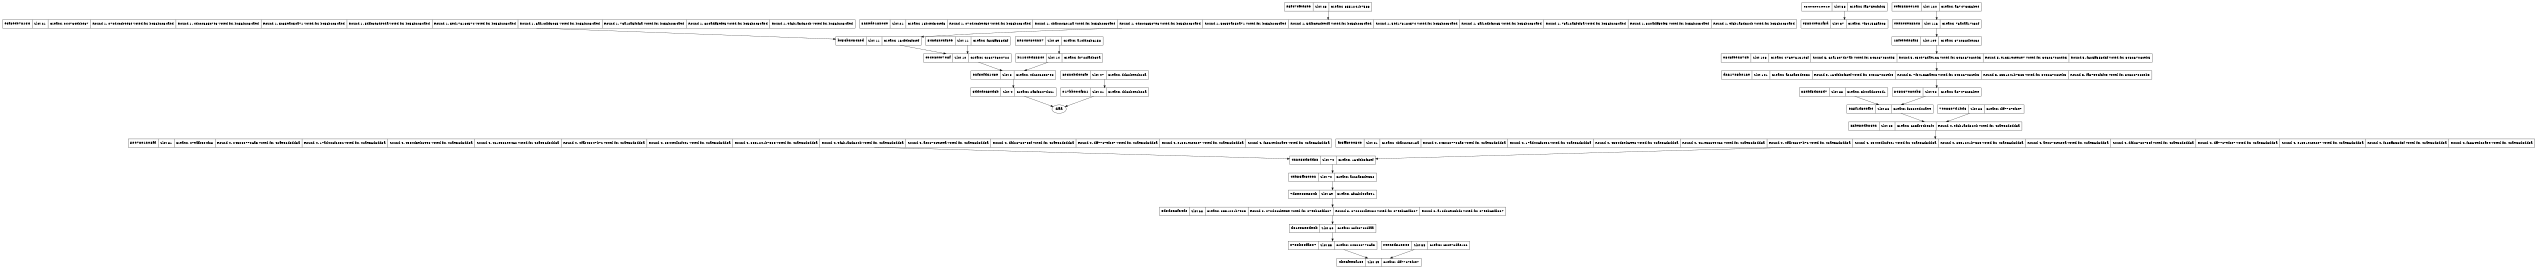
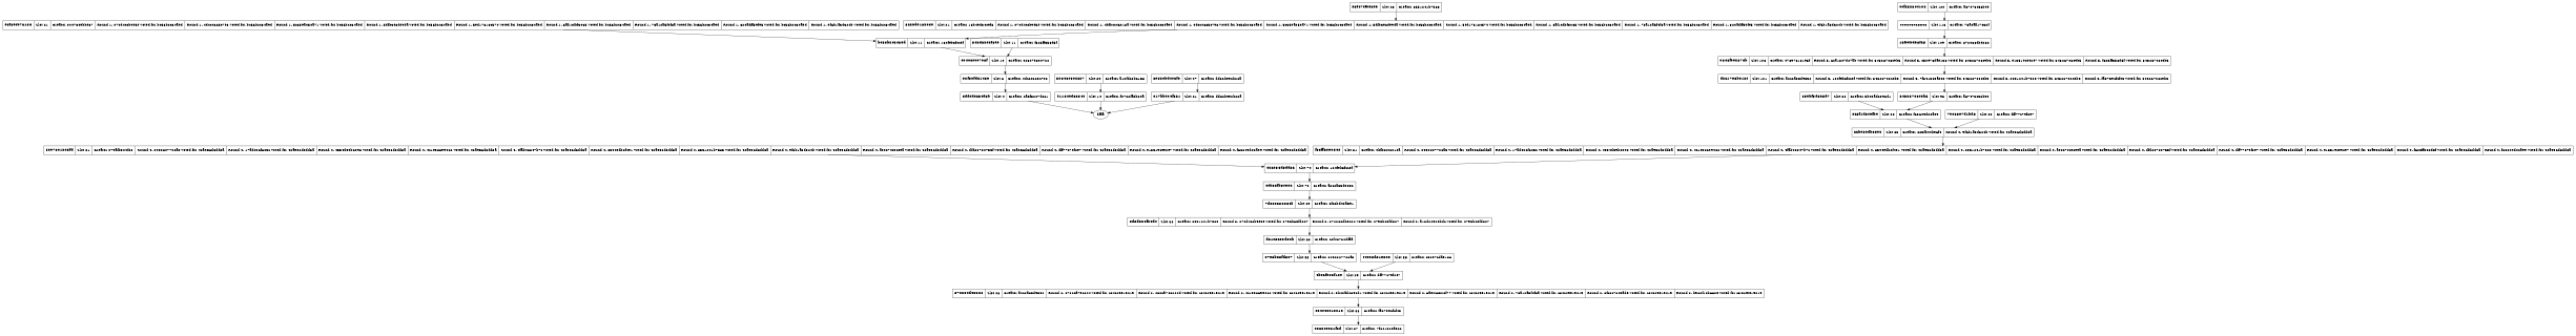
  strict digraph {
    rankdir=TB
    node [shape=record]
    n1 [label=dfaa shape=oval]
    n2 [label=<<b>6ddcd0a3cd8b</b>|Slot 4|Creator 2a5f3207d6c1>]
    n3 [label=<<b>92f60fd61489</b>|Slot 8|Creator 4dcc4685c7e8>]
    n4 [label=<<b>c040acc0708f</b>|Slot 10|Creator 42647e800722>]
    n5 [label=<<b>bc56b2c34a9d</b>|Slot 11|Creator 164feb3fccef>]
    n6 [label=<<b>54ad82c2f8e9</b>|Slot 11|Creator f625ff358d5f>]
    n7 [label=<<b>b1164ed8334c</b>|Slot 14|Creator f0722faeb69a>]
    n8 [label=<<b>e6f8ecb78166</b>|Slot 21|Creator 044734ebbe37|Round 1: 070d4ccb9e5e voted for bc56b2c34a9d|Round 1: 4dcc4685c7e8 voted for bc56b2c34a9d|Round 1: 5c359a050a71 voted for bc56b2c34a9d|Round 1: 5dfb3e8de9da voted for bc56b2c34a9d|Round 1: 5ed17818c574 voted for bc56b2c34a9d|Round 1: 6af1cdbf3065 voted for bc56b2c34a9d|Round 1: 73a12a5f4f8a voted for bc56b2c34a9d|Round 1: 820adff59fe5 voted for bc56b2c34a9d|Round 1: 9f6b1a3d324b voted for bc56b2c34a9d>]
    n9 [label=<<b>8a29de18206e</b>|Slot 21|Creator 13b4ed34c9f8|Round 1: 070d4ccb9e5e voted for bc56b2c34a9d|Round 1: 4bfbcc46018a voted for bc56b2c34a9d|Round 1: 4dcc4685c7e8 voted for bc56b2c34a9d|Round 1: 5c359a050a71 voted for bc56b2c34a9d|Round 1: 5dfb3e8de9da voted for bc56b2c34a9d|Round 1: 5ed17818c574 voted for bc56b2c34a9d|Round 1: 6af1cdbf3065 voted for bc56b2c34a9d|Round 1: 73a12a5f4f8a voted for bc56b2c34a9d|Round 1: 820adff59fe5 voted for bc56b2c34a9d|Round 1: 9f6b1a3d324b voted for bc56b2c34a9d>]
    n10 [label=<<b>017bbe04f3a1</b>|Slot 21|Creator dd82bee2b26a>]
    n11 [label=<<b>95f47cfed6e9</b>|Slot 23|Creator 8551241b7588>]
    n12 [label=<<b>c5824ce81f8d</b>|Slot 37|Creator 7f841565ae03>]
    n13 [label=<<b>c34c49e19019</b>|Slot 38|Creator fa3759cfcf45>]
+   n14 [label=<<b>570264d42228</b>|Slot 46|Creator a2c2a35d9552|Round 2: 0782ca79c844 voted for c34c49e19019|Round 2: 430ca748224d voted for c34c49e19019|Round 2: 4c1e58699462 voted for c34c49e19019|Round 2: 5b40ad2398d1 voted for c34c49e19019|Round 2: 6ae4c8528f77 voted for c34c49e19019|Round 2: 73a12a5f4f8a voted for c34c49e19019|Round 2: 8fc8c7845ad9 voted for c34c49e19019|Round 2: b960f18b660e voted for c34c49e19019>]
    n15 [label=<<b>ae620bd4c8f9</b>|Slot 47|Creator dd82bee2b26a>]
    n16 [label=<<b>4beafe92f18e</b>|Slot 49|Creator dff77c79f2e7>]
    n17 [label=<<b>0795b65fd307</b>|Slot 55|Creator 0450807706a5>]
    n18 [label=<<b>c4ee5d519309</b>|Slot 55|Creator c50e76dae136>]
    n19 [label=<<b>d81c5a93d90b</b>|Slot 60|Creator c8f43782dfaa>]
    n20 [label=<<b>6d5d828f24dc</b>|Slot 68|Creator 8551241b7585|Round 3: 070d4ccb9e5e voted for 0795b65fd307|Round 3: 872088dbe232 voted for 0795b65fd307|Round 3: a18d28985bdc voted for 0795b65fd307>]
    n21 [label=<<b>7d69e659564b</b>|Slot 69|Creator 6fc6bd48a591>]
    n22 [label=<<b>4eb36fb8c992</b>|Slot 70|Creator a2c2a35d9552>]
    n23 [label=<<b>42a956d3dd3a</b>|Slot 74|Creator 164feb3fccef>]
    n24 [label=<<b>59e7801205fd</b>|Slot 81|Creator 079afb504f28|Round 4: 0450807706a5 voted for 42a956d3dd3a|Round 4: 17ad406f605c voted for 42a956d3dd3a|Round 4: 4554d59b6998 voted for 42a956d3dd3a|Round 4: 4c1e58699462 voted for 42a956d3dd3a|Round 4: 4fab48847b7c voted for 42a956d3dd3a|Round 4: 8544edb2f4e1 voted for 42a956d3dd3a|Round 4: 8551241b7585 voted for 42a956d3dd3a|Round 4: 9f6b1a3d324b voted for 42a956d3dd3a|Round 4: ae0c74c9ceea voted for 42a956d3dd3a|Round 4: dfd28780755f voted for 42a956d3dd3a|Round 4: dff77c79f2e7 voted for 42a956d3dd3a|Round 4: e13519cee2e7 voted for 42a956d3dd3a|Round 4: f63649d02a99 voted for 42a956d3dd3a>]
    n25 [label=<<b>f86ffa090549</b>|Slot 81|Creator 4bfbcc46018a|Round 4: 0450807706a5 voted for 42a956d3dd3a|Round 4: 17ad406f605c voted for 42a956d3dd3a|Round 4: 4554d59b6998 voted for 42a956d3dd3a|Round 4: 4c1e58699462 voted for 42a956d3dd3a|Round 4: 4fab48847b7c voted for 42a956d3dd3a|Round 4: 8544edb2f4e1 voted for 42a956d3dd3a|Round 4: 8551241b7585 voted for 42a956d3dd3a|Round 4: ae0c74c9ceea voted for 42a956d3dd3a|Round 4: dfd28780755f voted for 42a956d3dd3a|Round 4: dff77c79f2e7 voted for 42a956d3dd3a|Round 4: e13519cee2e7 voted for 42a956d3dd3a|Round 4: f625ff358d5f voted for 42a956d3dd3a|Round 4: f63649d02a99 voted for 42a956d3dd3a>]
    n26 [label=<<b>aabe39db86e2</b>|Slot 83|Creator 625fb44be6f4|Round 4: 9f6b1a3d324b voted for 42a956d3dd3a>]
    n27 [label=<<b>85ebf5d695d7</b>|Slot 88|Creator 5b40ad2398d1>]
    n28 [label=<<b>9a5f1d3c9fbe</b>|Slot 88|Creator f63649d02a99>]
    n29 [label=<<b>7e08897d1bd8</b>|Slot 88|Creator dff77c79f2e7>]
    n30 [label=<<b>39848c802a27</b>|Slot 89|Creator a10fdc8b6158>]
    n31 [label=<<b>34326708c9b5</b>|Slot 98|Creator a67473c56b9e>]
    n32 [label=<<b>d2a1793b91ae</b>|Slot 101|Creator a2c2a35d9552|Round 5: 164feb3fccef voted for 34326708c9b5|Round 5: 7f841565ae03 voted for 34326708c9b5|Round 5: 8551241b7585 voted for 34326708c9b5|Round 5: fa3759cfcf45 voted for 34326708c9b5>]
    n33 [label=<<b>0848fee2876b</b>|Slot 108|Creator 476976131e6f|Round 5: 62a18c7d27ab voted for 34326708c9b5|Round 5: c50e76dae136 voted for 34326708c9b5|Round 5: e13519cee2e7 voted for 34326708c9b5|Round 5: f625ff358d5f voted for 34326708c9b5>]
    n34 [label=<<b>13fcebd98f25</b>|Slot 109|Creator 872088dbe232>]
    n35 [label=<<b>c992c6ea8a48</b>|Slot 116|Creator 76a4aa17c32f>]
    n36 [label=<<b>ccf63230c102</b>|Slot 120|Creator a67473c56b9e>]
    n2 -> n1
    n3 -> n2
    n4 -> n3
    n5 -> n4
    n6 -> n4
-   n7 -> n3
+   n7 -> n1
    n8 -> n5
    n9 -> n5
    n10 -> n1
    n11 -> n9
    n13 -> n12
+   n14 -> n13
    n15 -> n10
+   n16 -> n14
    n17 -> n16
    n18 -> n16
    n19 -> n17
    n20 -> n19
    n21 -> n20
    n22 -> n21
    n23 -> n22
    n24 -> n23
    n25 -> n23
    n26 -> n25
    n27 -> n28
    n28 -> n26
    n29 -> n26
    n30 -> n7
    n31 -> n28
    n32 -> n31
    n33 -> n32
    n34 -> n33
    n35 -> n34
    n36 -> n35
  }
